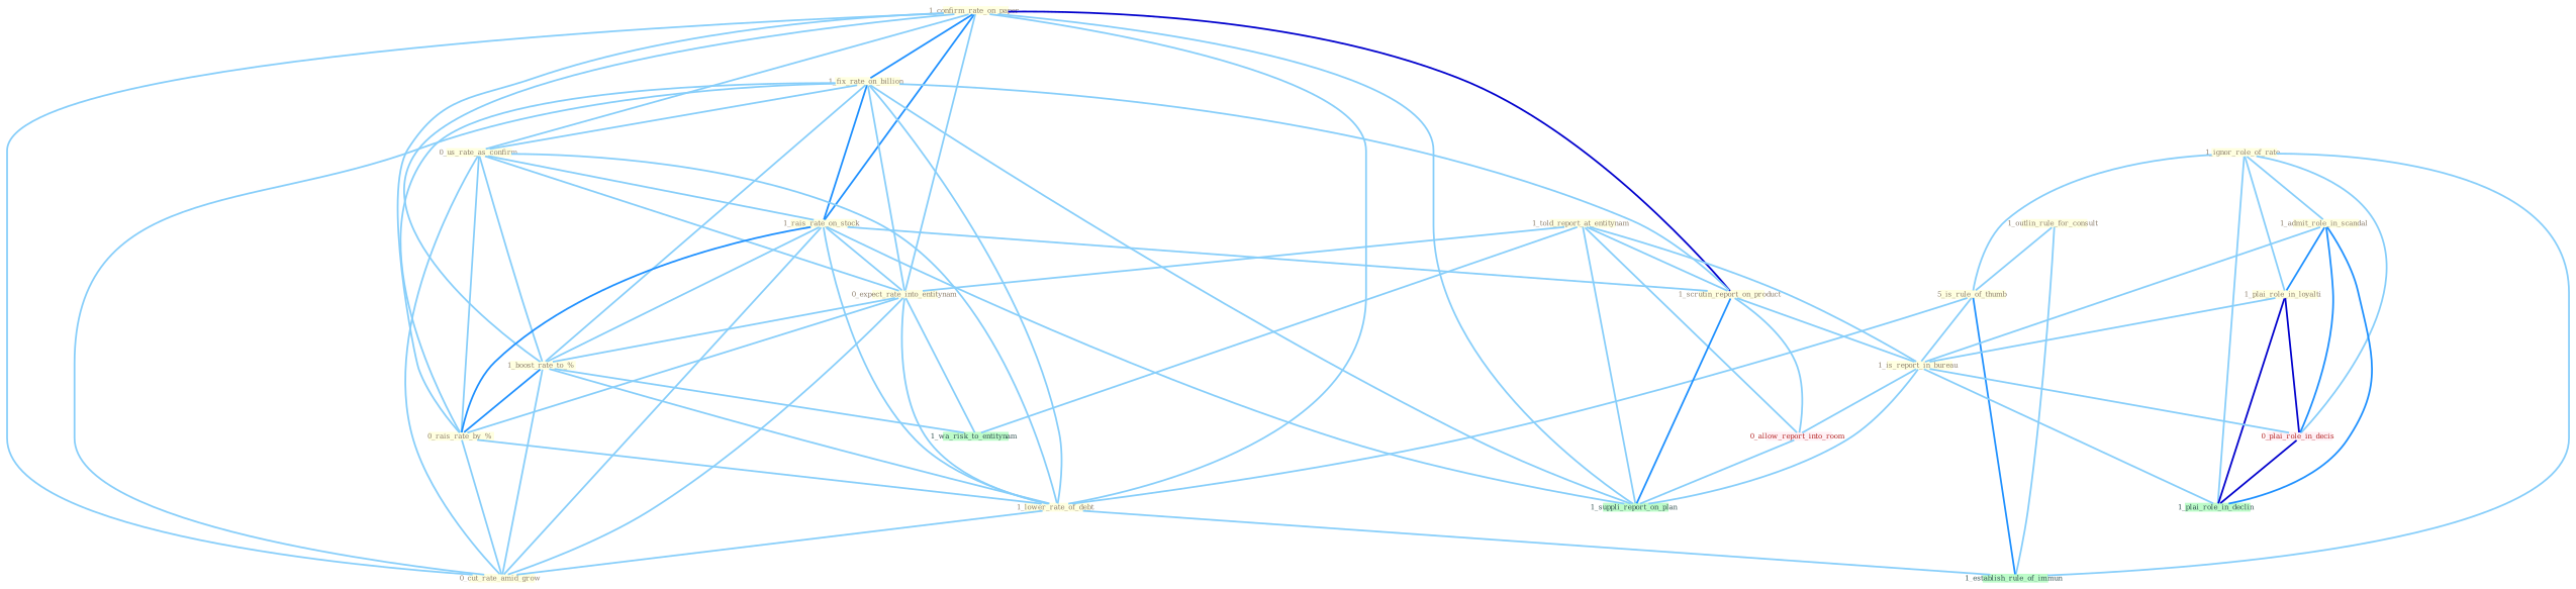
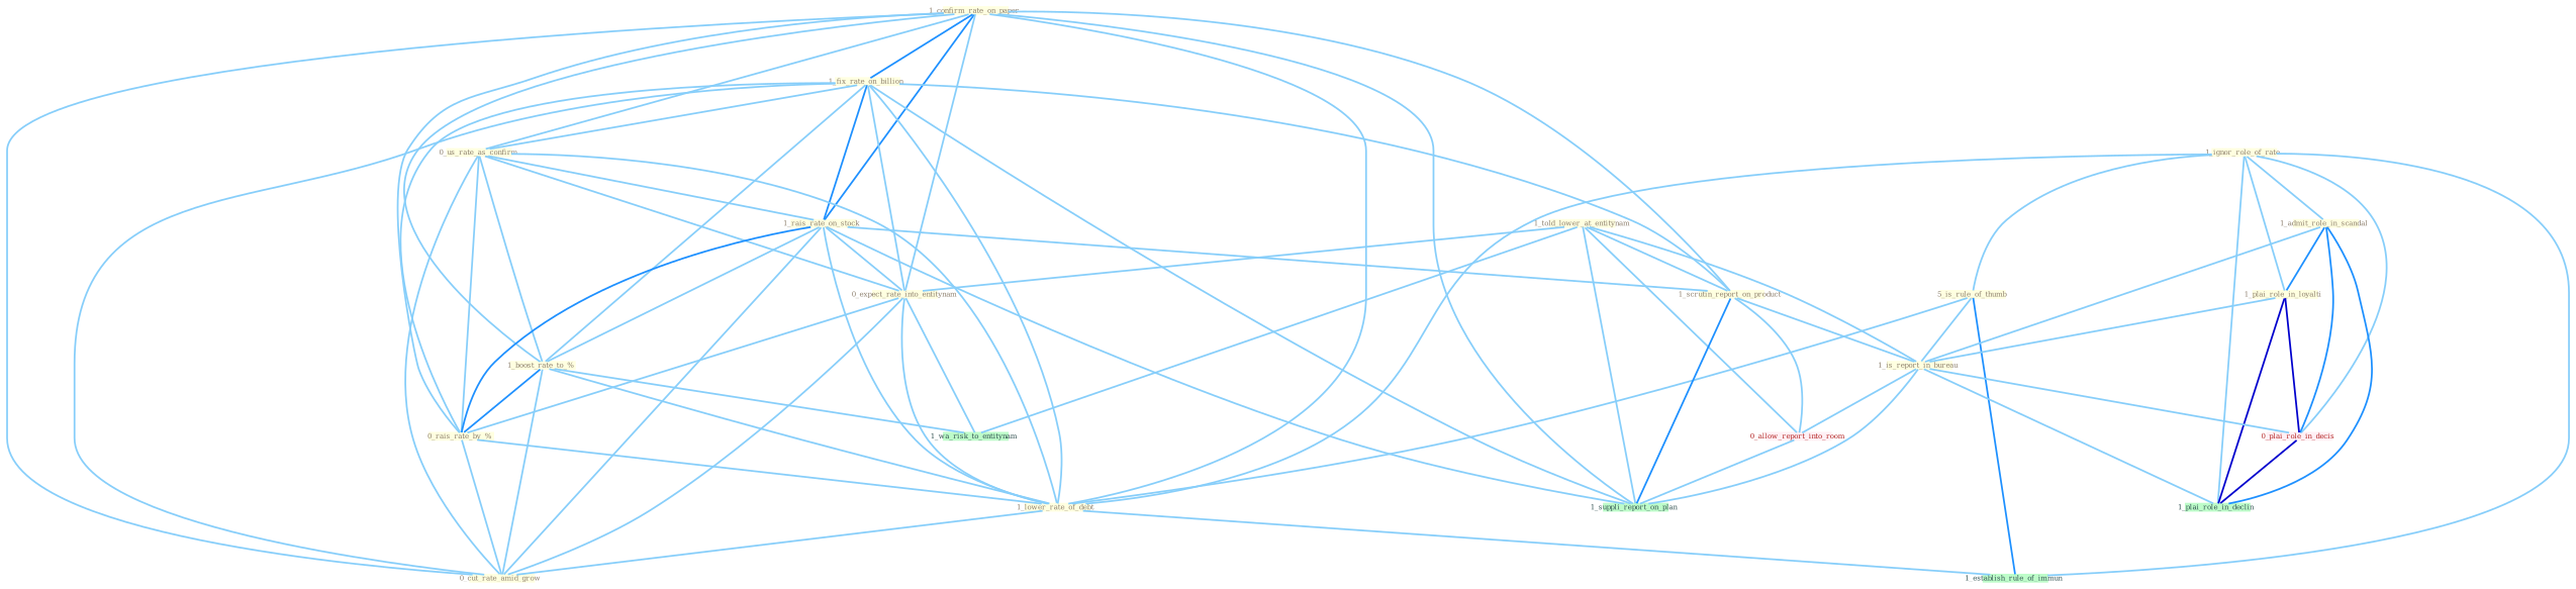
  graph {
    node [color="#ffffe0" fixedsize=true fontcolor="#8b7d6b" fontsize=4 shape=polygon style=filled]
    edge [color="#87cefa" w=1]
    "1_confirm_rate_on_paper " [height=.06 width=.5]
    "1_fix_rate_on_billion " [height=.06 width=.5]
-   "1_outlin_rule_for_consult " [height=.06 width=.5]
-   "1_told_report_at_entitynam " [height=.06 width=.5]
+   "1_told_report_at_entitynam " [height=.06 width=.5 label="1_told_lower_at_entitynam"]
    n5 [height=.06 label="0_us_rate_as_confirm" width=.5]
    "1_ignor_role_of_rate " [height=.06 width=.5]
    n7 [height=.06 label="5_is_rule_of_thumb" width=.5]
    "1_rais_rate_on_stock " [height=.06 width=.5]
    "1_admit_role_in_scandal " [height=.06 width=.5]
    n10 [height=.06 label="0_expect_rate_into_entitynam" width=.5]
    "1_boost_rate_to_% " [height=.06 width=.5]
    "0_rais_rate_by_% " [height=.06 width=.5]
    "1_plai_role_in_loyalti " [height=.06 width=.5]
    "1_lower_rate_of_debt " [height=.06 width=.5]
    "0_cut_rate_amid_grow " [height=.06 width=.5]
    "1_scrutin_report_on_product " [height=.06 width=.5]
    "1_is_report_in_bureau " [height=.06 width=.5]
    "0_plai_role_in_decis " [color="#fff0f5" fontcolor="#b22222" height=.06 width=.5]
    "0_allow_report_into_room " [color="#fff0f5" fontcolor="#b22222" height=.06 width=.5]
    "1_suppli_report_on_plan " [color="#BDFCC9" fontcolor="#2f4f4f" height=.06 width=.5]
    "1_establish_rule_of_immun " [color="#BDFCC9" fontcolor="#2f4f4f" height=.06 width=.5]
    "1_wa_risk_to_entitynam " [color="#BDFCC9" fontcolor="#2f4f4f" height=.06 width=.5]
    "1_plai_role_in_declin " [color="#BDFCC9" fontcolor="#2f4f4f" height=.06 width=.5]
    subgraph sub_1 {
      "1_confirm_rate_on_paper "
      "1_fix_rate_on_billion "
-     "1_outlin_rule_for_consult "
      "1_told_report_at_entitynam "
      n5
      "1_ignor_role_of_rate "
      n7
      "1_rais_rate_on_stock "
      "1_admit_role_in_scandal "
      n10
      "1_boost_rate_to_% "
      "0_rais_rate_by_% "
      "1_plai_role_in_loyalti "
      "1_lower_rate_of_debt "
      "0_cut_rate_amid_grow "
      "1_scrutin_report_on_product "
      "1_is_report_in_bureau "
    }
    subgraph sub_2 {
      "0_plai_role_in_decis "
      "0_allow_report_into_room "
    }
    "1_confirm_rate_on_paper " -- "1_fix_rate_on_billion " [color="#1e90ff" w=2]
    "1_confirm_rate_on_paper " -- n5
    "1_confirm_rate_on_paper " -- "1_rais_rate_on_stock " [color="#1e90ff" w=2]
    "1_confirm_rate_on_paper " -- n10
    "1_confirm_rate_on_paper " -- "1_boost_rate_to_% "
    "1_confirm_rate_on_paper " -- "0_rais_rate_by_% "
    "1_confirm_rate_on_paper " -- "1_lower_rate_of_debt "
    "1_confirm_rate_on_paper " -- "0_cut_rate_amid_grow "
-   "1_confirm_rate_on_paper " -- "1_scrutin_report_on_product " [color="#0000cd"]
+   "1_confirm_rate_on_paper " -- "1_scrutin_report_on_product "
    "1_confirm_rate_on_paper " -- "1_suppli_report_on_plan "
    "1_fix_rate_on_billion " -- n5
    "1_fix_rate_on_billion " -- "1_rais_rate_on_stock " [color="#1e90ff" w=2]
    "1_fix_rate_on_billion " -- n10
    "1_fix_rate_on_billion " -- "1_boost_rate_to_% "
    "1_fix_rate_on_billion " -- "0_rais_rate_by_% "
    "1_fix_rate_on_billion " -- "1_lower_rate_of_debt "
    "1_fix_rate_on_billion " -- "0_cut_rate_amid_grow "
    "1_fix_rate_on_billion " -- "1_scrutin_report_on_product "
    "1_fix_rate_on_billion " -- "1_suppli_report_on_plan "
-   "1_outlin_rule_for_consult " -- n7
-   "1_outlin_rule_for_consult " -- "1_establish_rule_of_immun "
    "1_told_report_at_entitynam " -- n10
    "1_told_report_at_entitynam " -- "1_scrutin_report_on_product "
    "1_told_report_at_entitynam " -- "1_is_report_in_bureau "
    "1_told_report_at_entitynam " -- "0_allow_report_into_room "
    "1_told_report_at_entitynam " -- "1_suppli_report_on_plan "
    "1_told_report_at_entitynam " -- "1_wa_risk_to_entitynam "
    n5 -- "1_rais_rate_on_stock "
    n5 -- n10
    n5 -- "1_boost_rate_to_% "
    n5 -- "0_rais_rate_by_% "
    n5 -- "1_lower_rate_of_debt "
    n5 -- "0_cut_rate_amid_grow "
    "1_ignor_role_of_rate " -- n7
    "1_ignor_role_of_rate " -- "1_admit_role_in_scandal "
    "1_ignor_role_of_rate " -- "1_plai_role_in_loyalti "
+   "1_ignor_role_of_rate " -- "1_lower_rate_of_debt "
    "1_ignor_role_of_rate " -- "0_plai_role_in_decis "
    "1_ignor_role_of_rate " -- "1_establish_rule_of_immun "
    "1_ignor_role_of_rate " -- "1_plai_role_in_declin "
    n7 -- "1_lower_rate_of_debt "
    n7 -- "1_is_report_in_bureau "
    n7 -- "1_establish_rule_of_immun " [color="#1e90ff" w=2]
    "1_rais_rate_on_stock " -- n10
    "1_rais_rate_on_stock " -- "1_boost_rate_to_% "
    "1_rais_rate_on_stock " -- "0_rais_rate_by_% " [color="#1e90ff" w=2]
    "1_rais_rate_on_stock " -- "1_lower_rate_of_debt "
    "1_rais_rate_on_stock " -- "0_cut_rate_amid_grow "
    "1_rais_rate_on_stock " -- "1_scrutin_report_on_product "
    "1_rais_rate_on_stock " -- "1_suppli_report_on_plan "
    "1_admit_role_in_scandal " -- "1_plai_role_in_loyalti " [color="#1e90ff" w=2]
    "1_admit_role_in_scandal " -- "1_is_report_in_bureau "
    "1_admit_role_in_scandal " -- "0_plai_role_in_decis " [color="#1e90ff" w=2]
    "1_admit_role_in_scandal " -- "1_plai_role_in_declin " [color="#1e90ff" w=2]
-   n10 -- "1_boost_rate_to_% "
    n10 -- "0_rais_rate_by_% "
    n10 -- "1_lower_rate_of_debt "
    n10 -- "0_cut_rate_amid_grow "
    n10 -- "1_wa_risk_to_entitynam "
    "1_boost_rate_to_% " -- "0_rais_rate_by_% " [color="#1e90ff" w=2]
    "1_boost_rate_to_% " -- "1_lower_rate_of_debt "
    "1_boost_rate_to_% " -- "0_cut_rate_amid_grow "
    "1_boost_rate_to_% " -- "1_wa_risk_to_entitynam "
    "0_rais_rate_by_% " -- "1_lower_rate_of_debt "
    "0_rais_rate_by_% " -- "0_cut_rate_amid_grow "
    "1_plai_role_in_loyalti " -- "1_is_report_in_bureau "
    "1_plai_role_in_loyalti " -- "0_plai_role_in_decis " [color="#0000cd" w=3]
    "1_plai_role_in_loyalti " -- "1_plai_role_in_declin " [color="#0000cd" w=3]
    "1_lower_rate_of_debt " -- "0_cut_rate_amid_grow "
    "1_lower_rate_of_debt " -- "1_establish_rule_of_immun "
    "1_scrutin_report_on_product " -- "1_is_report_in_bureau "
    "1_scrutin_report_on_product " -- "0_allow_report_into_room "
    "1_scrutin_report_on_product " -- "1_suppli_report_on_plan " [color="#1e90ff" w=2]
    "1_is_report_in_bureau " -- "0_plai_role_in_decis "
    "1_is_report_in_bureau " -- "0_allow_report_into_room "
    "1_is_report_in_bureau " -- "1_suppli_report_on_plan "
    "1_is_report_in_bureau " -- "1_plai_role_in_declin "
    "0_plai_role_in_decis " -- "1_plai_role_in_declin " [color="#0000cd" w=3]
    "0_allow_report_into_room " -- "1_suppli_report_on_plan "
  }
